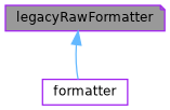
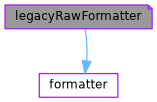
  digraph {
    node [color=purple fontname=Helvetica fontsize=10 style=filled]
    n1 [fillcolor=grey60 fontcolor=black height=0.2 label=legacyRawFormatter shape=note width=0.4]
    n2 [fillcolor=white height=0.2 label=formatter shape=box width=0.4]
-   n1 -> n2 [color=steelblue1 dir=back fontname=Helvetica fontsize=10 labelfontname=Helvetica labelfontsize=10 style=solid]
+   n2 -> n1 [color=steelblue1 dir=back fontname=Helvetica fontsize=10 labelfontname=Helvetica labelfontsize=10 style=solid]
  }
